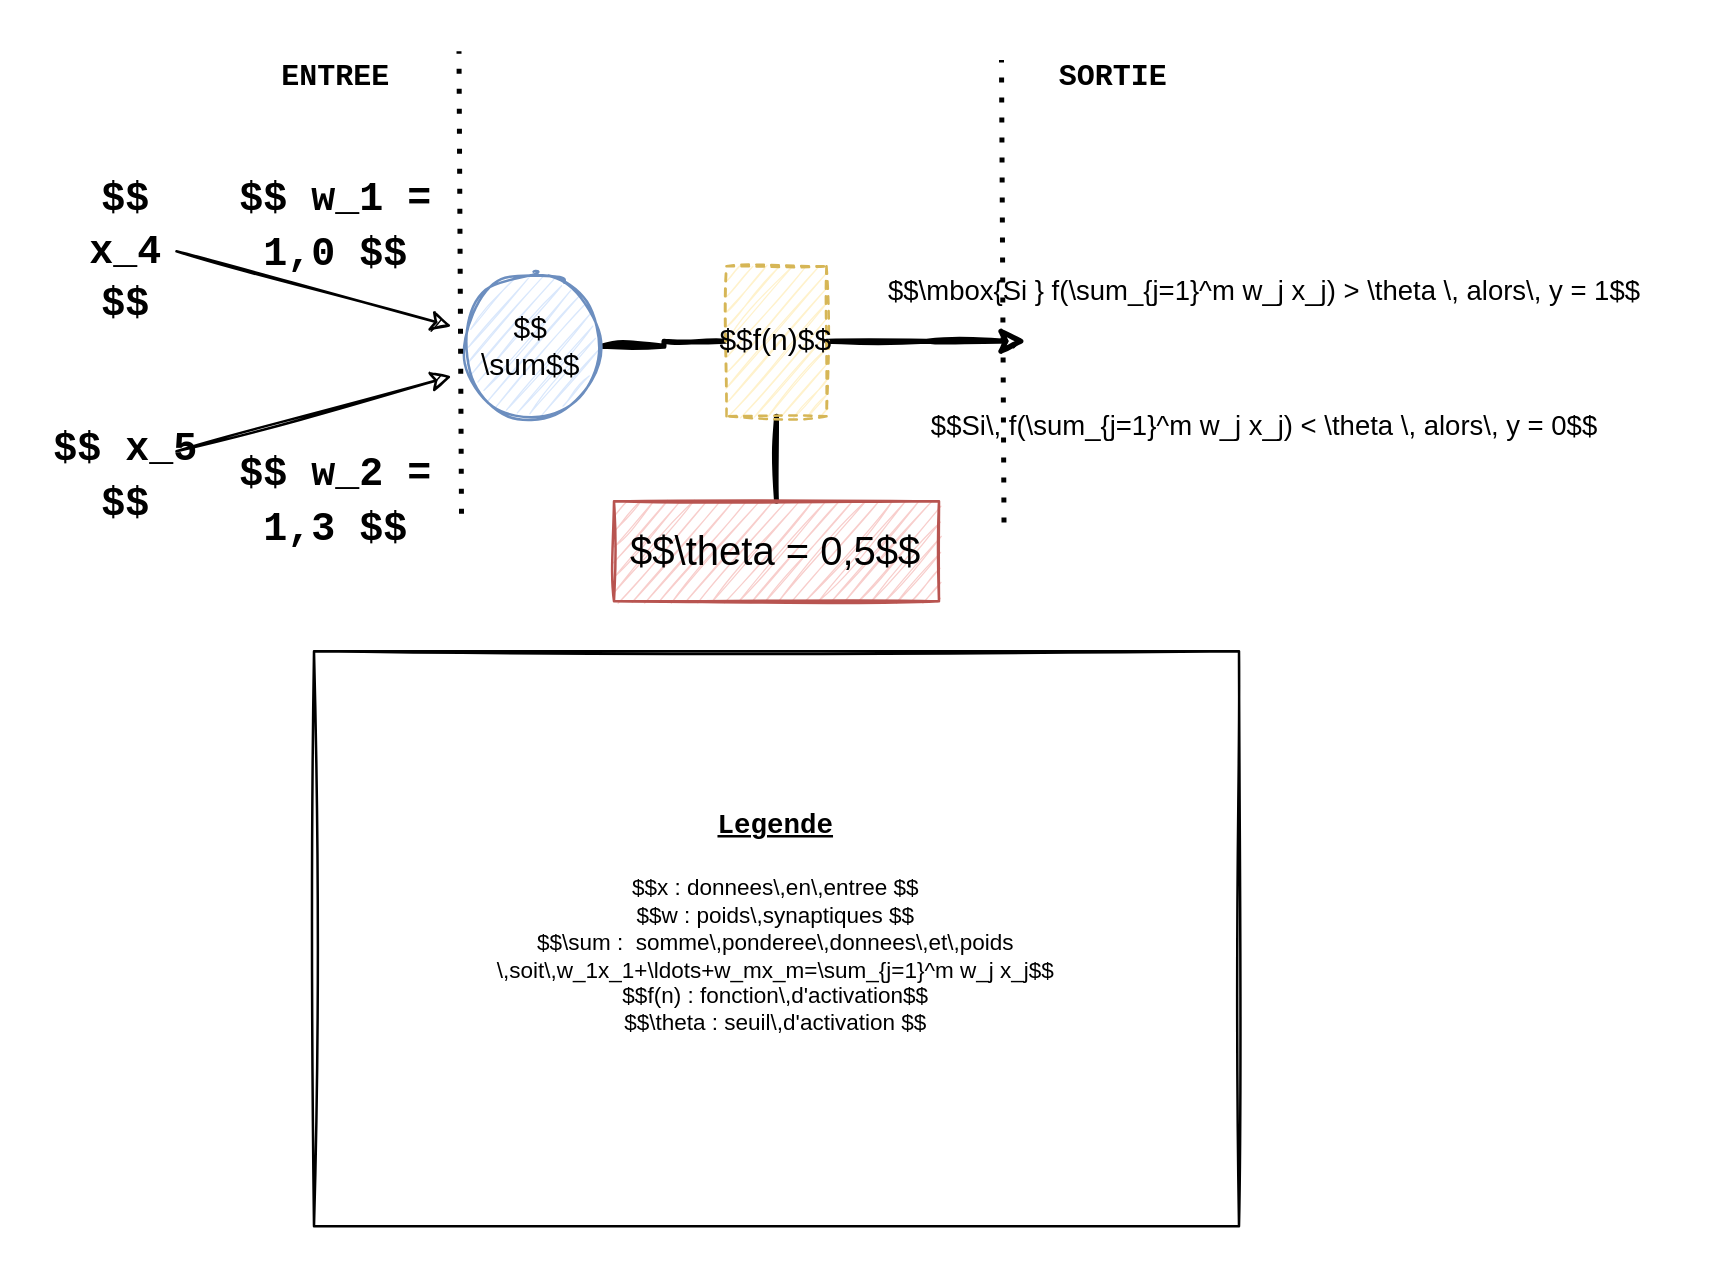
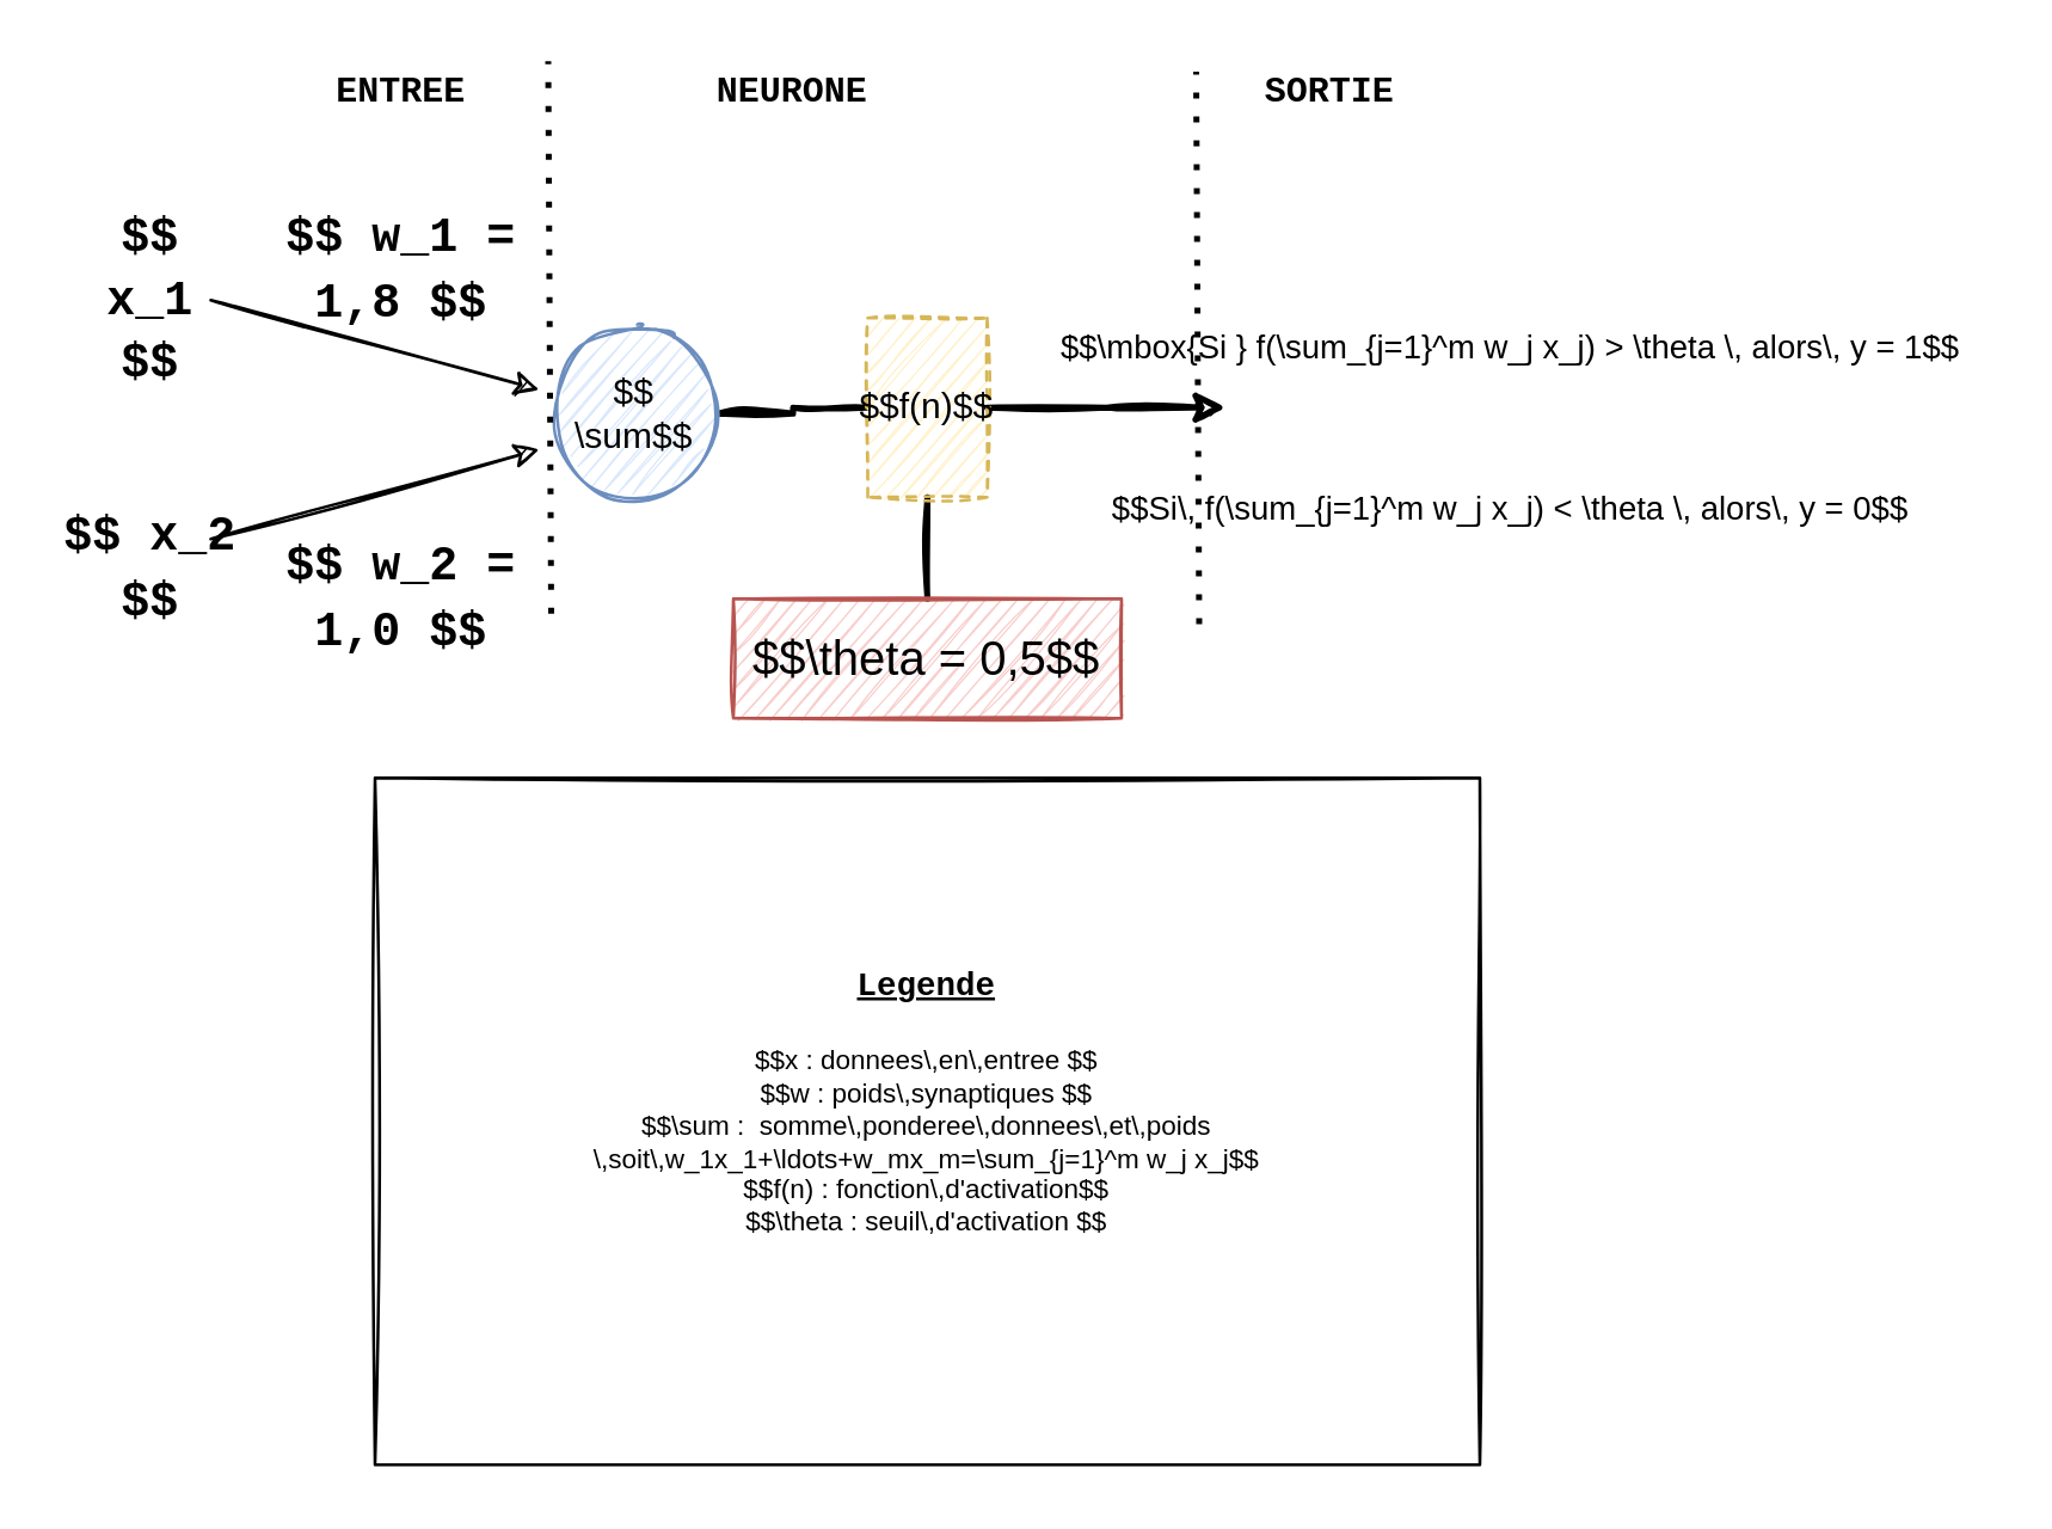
  <mxCell id="0" />
  <mxCell id="1" parent="0" />
  <mxCell id="2" style="edgeStyle=orthogonalEdgeStyle;rounded=0;sketch=1;orthogonalLoop=1;jettySize=auto;html=1;exitX=1;exitY=0.5;exitDx=0;exitDy=0;entryX=0;entryY=0.5;entryDx=0;entryDy=0;endArrow=none;endFill=0;strokeWidth=2;" edge="1" parent="1" source="3" target="9"><mxGeometry relative="1" as="geometry" /></mxCell>
  <mxCell id="3" value="&lt;div&gt;$$ \sum$$&lt;/div&gt;" style="ellipse;whiteSpace=wrap;html=1;aspect=fixed;sketch=1;fillColor=#dae8fc;strokeColor=#6c8ebf;" vertex="1" parent="1"><mxGeometry x="184" y="110" width="56" height="56" as="geometry" /></mxCell>
  <mxCell id="4" value="" style="endArrow=classic;html=1;sketch=1;exitX=1;exitY=0;exitDx=0;exitDy=0;" edge="1" parent="1"><mxGeometry width="50" height="50" relative="1" as="geometry"><mxPoint x="70" y="180" as="sourcePoint" /><mxPoint x="180" y="150" as="targetPoint" /></mxGeometry></mxCell>
  <mxCell id="5" value="" style="endArrow=classic;html=1;sketch=1;" edge="1" parent="1"><mxGeometry width="50" height="50" relative="1" as="geometry"><mxPoint x="70" y="100" as="sourcePoint" /><mxPoint x="180" y="130" as="targetPoint" /></mxGeometry></mxCell>
- <mxCell id="6" value="&lt;div style=&quot;font-size: 16px&quot;&gt;&lt;font style=&quot;font-size: 16px&quot; face=&quot;Courier New&quot;&gt;&lt;b&gt;$$ w_1 = 1,0 $$&lt;/b&gt;&lt;/font&gt;&lt;/div&gt;" style="text;html=1;strokeColor=none;fillColor=none;align=center;verticalAlign=middle;whiteSpace=wrap;rounded=0;sketch=1;" vertex="1" parent="1"><mxGeometry x="84" y="80" width="100" height="20" as="geometry" /></mxCell>
+ <mxCell id="6" value="&lt;div style=&quot;font-size: 16px&quot;&gt;&lt;font style=&quot;font-size: 16px&quot; face=&quot;Courier New&quot;&gt;&lt;b&gt;$$ w_1 = 1,8 $$&lt;/b&gt;&lt;/font&gt;&lt;/div&gt;" style="text;html=1;strokeColor=none;fillColor=none;align=center;verticalAlign=middle;whiteSpace=wrap;rounded=0;sketch=1;" vertex="1" parent="1"><mxGeometry x="84" y="80" width="100" height="20" as="geometry" /></mxCell>
  <mxCell id="7" style="edgeStyle=orthogonalEdgeStyle;rounded=0;sketch=1;orthogonalLoop=1;jettySize=auto;html=1;exitX=0.5;exitY=1;exitDx=0;exitDy=0;entryX=0.5;entryY=0;entryDx=0;entryDy=0;endArrow=none;endFill=0;strokeWidth=2;" edge="1" parent="1" source="9" target="10"><mxGeometry relative="1" as="geometry" /></mxCell>
  <mxCell id="8" style="edgeStyle=orthogonalEdgeStyle;rounded=0;sketch=1;orthogonalLoop=1;jettySize=auto;html=1;exitX=1;exitY=0.5;exitDx=0;exitDy=0;endArrow=classic;endFill=1;strokeWidth=2;" edge="1" parent="1" source="9"><mxGeometry relative="1" as="geometry"><mxPoint x="410" y="136" as="targetPoint" /></mxGeometry></mxCell>
  <mxCell id="9" value="$$f(n)$$" style="rounded=0;whiteSpace=wrap;html=1;sketch=1;fillColor=#fff2cc;strokeColor=#d6b656;dashed=1;" vertex="1" parent="1"><mxGeometry x="290" y="106" width="40" height="60" as="geometry" /></mxCell>
  <mxCell id="10" value="&lt;div style=&quot;font-size: 16px&quot;&gt;&lt;font style=&quot;font-size: 16px&quot;&gt;&lt;br&gt;&lt;/font&gt;&lt;/div&gt;&lt;div style=&quot;font-size: 16px&quot;&gt;&lt;font style=&quot;font-size: 16px&quot;&gt;$$\theta = 0,5$$&lt;/font&gt;&lt;/div&gt;&lt;div style=&quot;font-size: 16px&quot;&gt;&lt;font style=&quot;font-size: 16px&quot;&gt;&lt;br&gt;&lt;/font&gt;&lt;/div&gt;" style="rounded=0;whiteSpace=wrap;html=1;sketch=1;fillColor=#f8cecc;strokeColor=#b85450;" vertex="1" parent="1"><mxGeometry x="245" y="200" width="130" height="40" as="geometry" /></mxCell>
- <mxCell id="11" value="&lt;div style=&quot;font-size: 16px&quot;&gt;&lt;font style=&quot;font-size: 16px&quot; face=&quot;Courier New&quot;&gt;&lt;b&gt;$$ w_2 = 1,3 $$&lt;/b&gt;&lt;/font&gt;&lt;/div&gt;" style="text;html=1;strokeColor=none;fillColor=none;align=center;verticalAlign=middle;whiteSpace=wrap;rounded=0;sketch=1;" vertex="1" parent="1"><mxGeometry x="84" y="190" width="100" height="20" as="geometry" /></mxCell>
- <mxCell id="12" value="&lt;div style=&quot;font-size: 16px&quot;&gt;&lt;font style=&quot;font-size: 16px&quot; face=&quot;Courier New&quot;&gt;&lt;b&gt;$$ x_4 $$&lt;/b&gt;&lt;/font&gt;&lt;/div&gt;" style="text;html=1;strokeColor=none;fillColor=none;align=center;verticalAlign=middle;whiteSpace=wrap;rounded=0;sketch=1;" vertex="1" parent="1"><mxGeometry x="30" y="90" width="40" height="20" as="geometry" /></mxCell>
- <mxCell id="13" value="&lt;div style=&quot;font-size: 16px&quot;&gt;&lt;font style=&quot;font-size: 16px&quot; face=&quot;Courier New&quot;&gt;&lt;b&gt;$$ x_5 $$&lt;/b&gt;&lt;/font&gt;&lt;/div&gt;" style="text;html=1;strokeColor=none;fillColor=none;align=center;verticalAlign=middle;whiteSpace=wrap;rounded=0;sketch=1;" vertex="1" parent="1"><mxGeometry x="20" y="180" width="60" height="20" as="geometry" /></mxCell>
+ <mxCell id="11" value="&lt;div style=&quot;font-size: 16px&quot;&gt;&lt;font style=&quot;font-size: 16px&quot; face=&quot;Courier New&quot;&gt;&lt;b&gt;$$ w_2 = 1,0 $$&lt;/b&gt;&lt;/font&gt;&lt;/div&gt;" style="text;html=1;strokeColor=none;fillColor=none;align=center;verticalAlign=middle;whiteSpace=wrap;rounded=0;sketch=1;" vertex="1" parent="1"><mxGeometry x="84" y="190" width="100" height="20" as="geometry" /></mxCell>
+ <mxCell id="12" value="&lt;div style=&quot;font-size: 16px&quot;&gt;&lt;font style=&quot;font-size: 16px&quot; face=&quot;Courier New&quot;&gt;&lt;b&gt;$$ x_1 $$&lt;/b&gt;&lt;/font&gt;&lt;/div&gt;" style="text;html=1;strokeColor=none;fillColor=none;align=center;verticalAlign=middle;whiteSpace=wrap;rounded=0;sketch=1;" vertex="1" parent="1"><mxGeometry x="30" y="90" width="40" height="20" as="geometry" /></mxCell>
+ <mxCell id="13" value="&lt;div style=&quot;font-size: 16px&quot;&gt;&lt;font style=&quot;font-size: 16px&quot; face=&quot;Courier New&quot;&gt;&lt;b&gt;$$ x_2 $$&lt;/b&gt;&lt;/font&gt;&lt;/div&gt;" style="text;html=1;strokeColor=none;fillColor=none;align=center;verticalAlign=middle;whiteSpace=wrap;rounded=0;sketch=1;" vertex="1" parent="1"><mxGeometry x="20" y="180" width="60" height="20" as="geometry" /></mxCell>
  <mxCell id="14" value="&lt;font face=&quot;Courier New&quot;&gt;&lt;b&gt;ENTREE&lt;/b&gt;&lt;/font&gt;" style="text;html=1;strokeColor=none;fillColor=none;align=center;verticalAlign=middle;whiteSpace=wrap;rounded=0;sketch=1;" vertex="1" parent="1"><mxGeometry x="96" y="20" width="76" height="20" as="geometry" /></mxCell>
  <mxCell id="15" value="&lt;font face=&quot;Courier New&quot;&gt;&lt;b&gt;&lt;font style=&quot;font-size: 12px&quot;&gt;SORTIE&lt;/font&gt;&lt;/b&gt;&lt;/font&gt;" style="text;html=1;strokeColor=none;fillColor=none;align=center;verticalAlign=middle;whiteSpace=wrap;rounded=0;sketch=1;" vertex="1" parent="1"><mxGeometry x="410" y="20" width="70" height="20" as="geometry" /></mxCell>
  <mxCell id="16" value="&lt;div style=&quot;font-size: 11px&quot;&gt;&lt;font style=&quot;font-size: 11px&quot;&gt;&lt;u&gt;&lt;b&gt;&lt;font style=&quot;font-size: 11px&quot; face=&quot;Courier New&quot;&gt;Legende&lt;/font&gt;&lt;/b&gt;&lt;/u&gt;&lt;/font&gt;&lt;/div&gt;&lt;div style=&quot;font-size: 11px&quot;&gt;&lt;font style=&quot;font-size: 11px&quot;&gt;&lt;br&gt;&lt;/font&gt;&lt;/div&gt;&lt;div style=&quot;font-size: 9px&quot;&gt;&lt;font style=&quot;font-size: 9px&quot;&gt;$$x : donnees\,en\,entree $$&lt;/font&gt;&lt;/div&gt;&lt;div style=&quot;font-size: 9px&quot;&gt;&lt;font style=&quot;font-size: 9px&quot;&gt;$$w : poids\,synaptiques $$&lt;/font&gt;&lt;/div&gt;&lt;div style=&quot;font-size: 9px&quot;&gt;&lt;font style=&quot;font-size: 9px&quot;&gt;$$\sum :&amp;nbsp; somme\,ponderee\,donnees\,et\,poids \,soit\,w_1x_1+\ldots+w_mx_m=\sum_{j=1}^m w_j x_j$$&lt;/font&gt;&lt;/div&gt;&lt;div style=&quot;font-size: 9px&quot;&gt;&lt;font style=&quot;font-size: 9px&quot;&gt;$$f(n) : fonction\,d'activation$$&lt;br&gt;&lt;/font&gt;&lt;/div&gt;&lt;div style=&quot;font-size: 9px&quot;&gt;&lt;font style=&quot;font-size: 9px&quot;&gt;&lt;font style=&quot;font-size: 9px&quot;&gt;$$\theta : seuil\,d'activation $$&lt;/font&gt;&lt;br&gt;&lt;/font&gt;&lt;/div&gt;&lt;div style=&quot;font-size: 11px&quot;&gt;&lt;font style=&quot;font-size: 11px&quot;&gt;&lt;br&gt;&lt;/font&gt;&lt;/div&gt;" style="rounded=0;whiteSpace=wrap;html=1;sketch=1;" vertex="1" parent="1"><mxGeometry x="125" y="260" width="370" height="230" as="geometry" /></mxCell>
  <mxCell id="17" value="&lt;div&gt;&lt;font style=&quot;font-size: 11px&quot;&gt;$$\mbox{Si } f(\sum_{j=1}^m w_j x_j) &amp;gt; \theta \, alors\, y = 1$$&lt;/font&gt;&lt;/div&gt;" style="text;html=1;align=center;verticalAlign=middle;resizable=0;points=[];autosize=1;" vertex="1" parent="1"><mxGeometry x="345" y="106" width="320" height="20" as="geometry" /></mxCell>
  <mxCell id="18" value="&lt;div&gt;&lt;font style=&quot;font-size: 11px&quot;&gt;$$Si\, f(\sum_{j=1}^m w_j x_j) &amp;lt; \theta \, alors\, y = 0$$&lt;/font&gt;&lt;/div&gt;" style="text;html=1;align=center;verticalAlign=middle;resizable=0;points=[];autosize=1;" vertex="1" parent="1"><mxGeometry x="365" y="160" width="280" height="20" as="geometry" /></mxCell>
+ <mxCell id="19" value="&lt;font face=&quot;Courier New&quot;&gt;&lt;b&gt;&lt;font style=&quot;font-size: 12px&quot;&gt;NEURONE&lt;/font&gt;&lt;/b&gt;&lt;/font&gt;" style="text;html=1;strokeColor=none;fillColor=none;align=center;verticalAlign=middle;whiteSpace=wrap;rounded=0;sketch=1;" vertex="1" parent="1"><mxGeometry x="230" y="20" width="70" height="20" as="geometry" /></mxCell>
  <mxCell id="20" value="" style="endArrow=none;dashed=1;html=1;dashPattern=1 3;strokeWidth=2;exitX=1;exitY=0.75;exitDx=0;exitDy=0;" edge="1" parent="1" source="11"><mxGeometry width="50" height="50" relative="1" as="geometry"><mxPoint x="183" y="180" as="sourcePoint" /><mxPoint x="183" y="20" as="targetPoint" /></mxGeometry></mxCell>
  <mxCell id="21" value="" style="endArrow=none;dashed=1;html=1;dashPattern=1 3;strokeWidth=2;exitX=1;exitY=0.75;exitDx=0;exitDy=0;" edge="1" parent="1"><mxGeometry width="50" height="50" relative="1" as="geometry"><mxPoint x="401" y="208.5" as="sourcePoint" /><mxPoint x="400" y="23.5" as="targetPoint" /></mxGeometry></mxCell>
